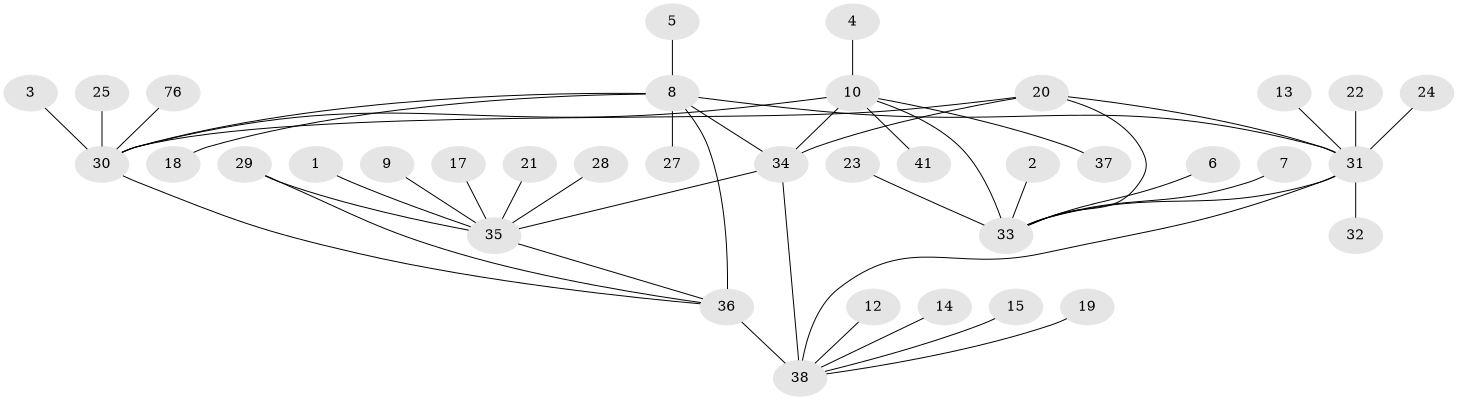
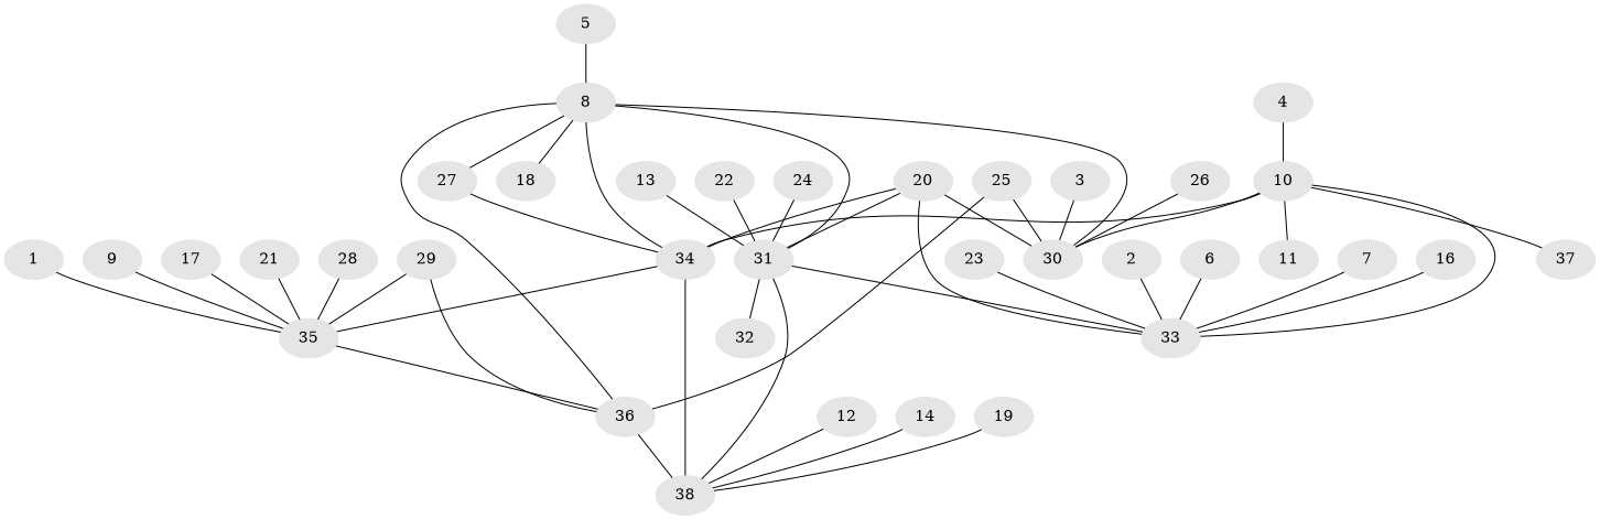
  graph {
    node [color=gray90 style=filled]
    edge [weight=1.0]
    1
    35
    36
    2
    33
    3
    30
    4
    10
    34
-   11 [label=41]
+   11
    37
    5
    8
    18
    27
    31
    6
    7
    38
    32
    9
    12
    13
    14
-   15
+   16
    17
    19
    20
    21
    22
    23
    24
    25
-   26 [label=76]
+   26
    28
    29
    1 -- 35
    35 -- 36
    36 -- 38 [weight=3.0]
    2 -- 33
    3 -- 30
-   30 -- 36
+   25 -- 36
    4 -- 10
    10 -- 33
    10 -- 30
    10 -- 34 [weight=2.0]
    10 -- 11
    10 -- 37
    34 -- 35
    34 -- 38 [weight=2.0]
    5 -- 8
    8 -- 36
    8 -- 30 [weight=2.0]
    8 -- 34
    8 -- 18
    8 -- 27
    8 -- 31
+   27 -- 34
    31 -- 33
    31 -- 38
    31 -- 32
    6 -- 33
    7 -- 33
    9 -- 35
    12 -- 38
    13 -- 31
    14 -- 38
-   15 -- 38
+   16 -- 33
    17 -- 35
    19 -- 38
    20 -- 33
    20 -- 30
    20 -- 34
    20 -- 31
    21 -- 35
    22 -- 31
    23 -- 33
    24 -- 31
    25 -- 30
    26 -- 30
    28 -- 35
    29 -- 35
    29 -- 36
  }
